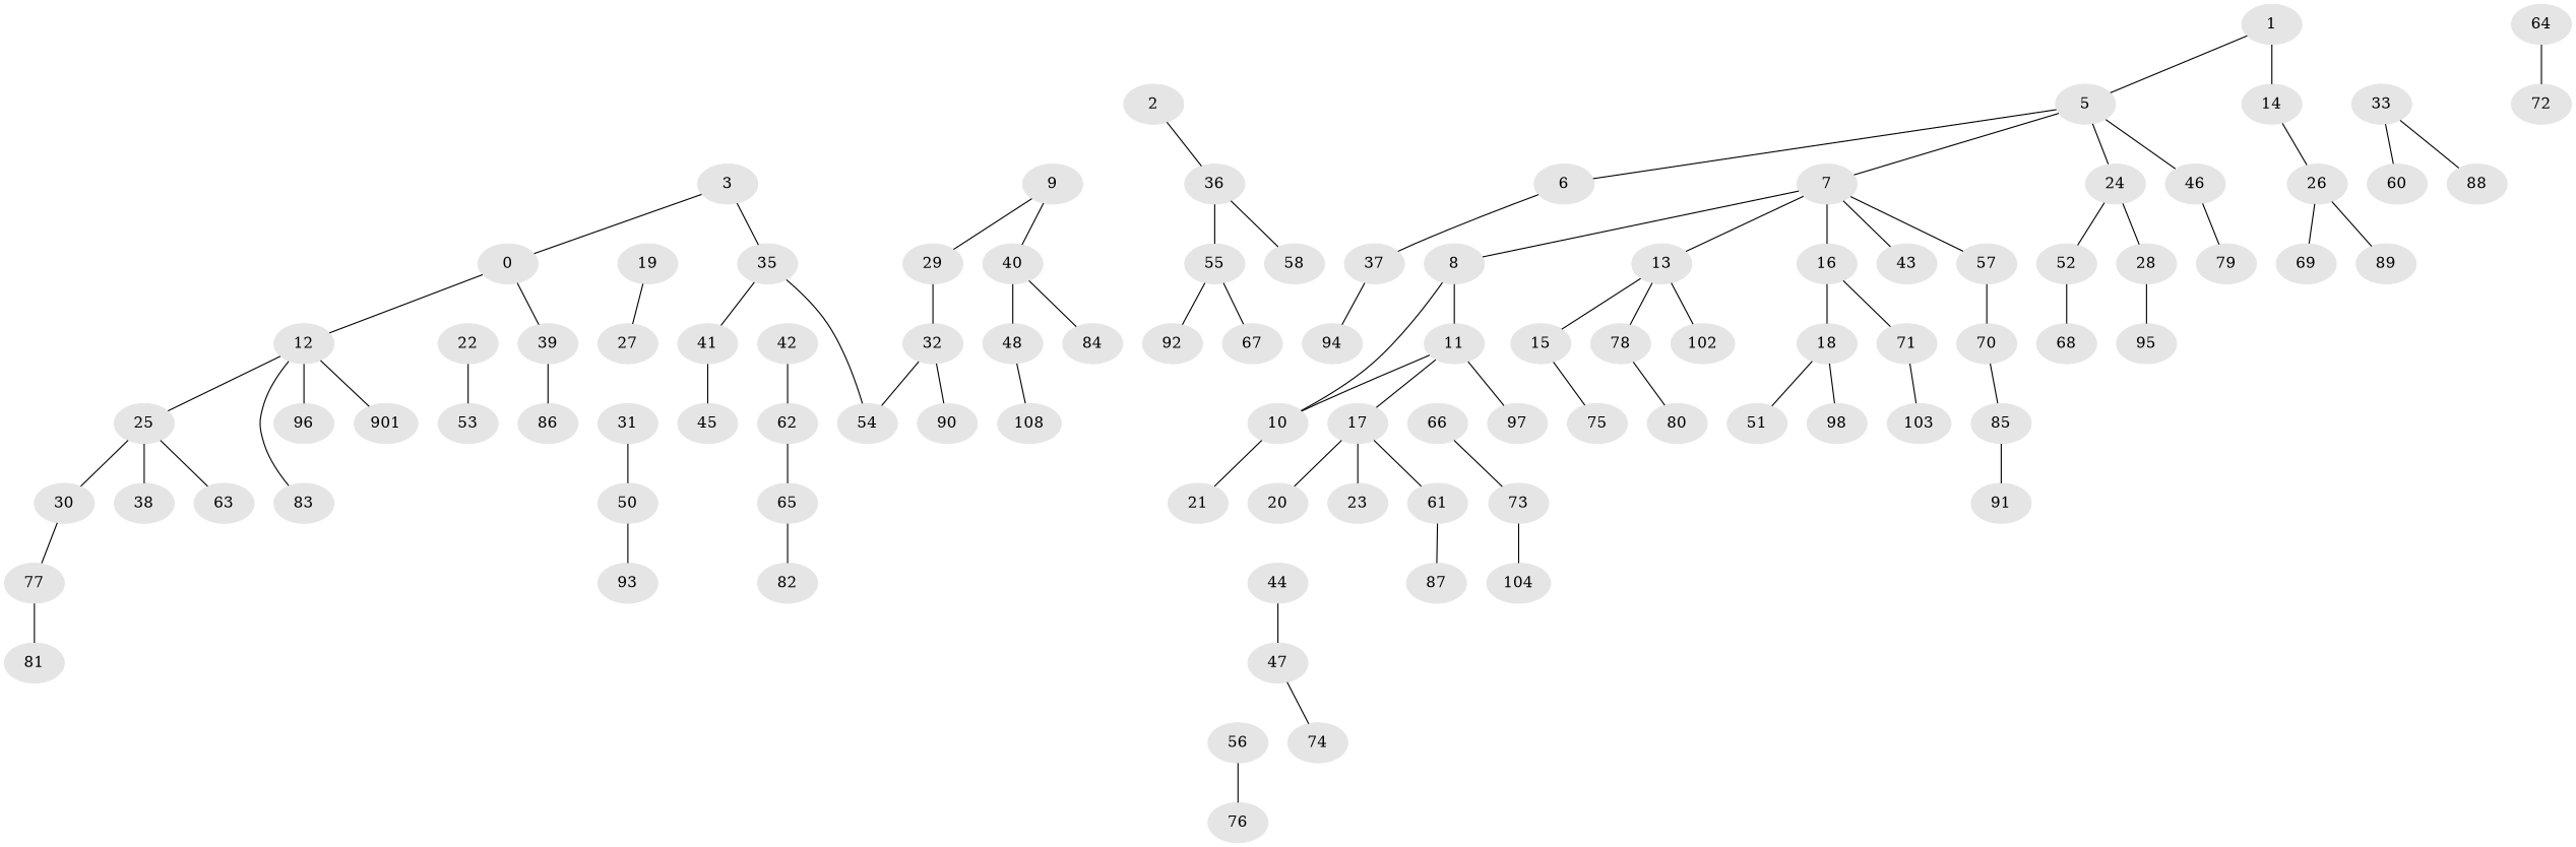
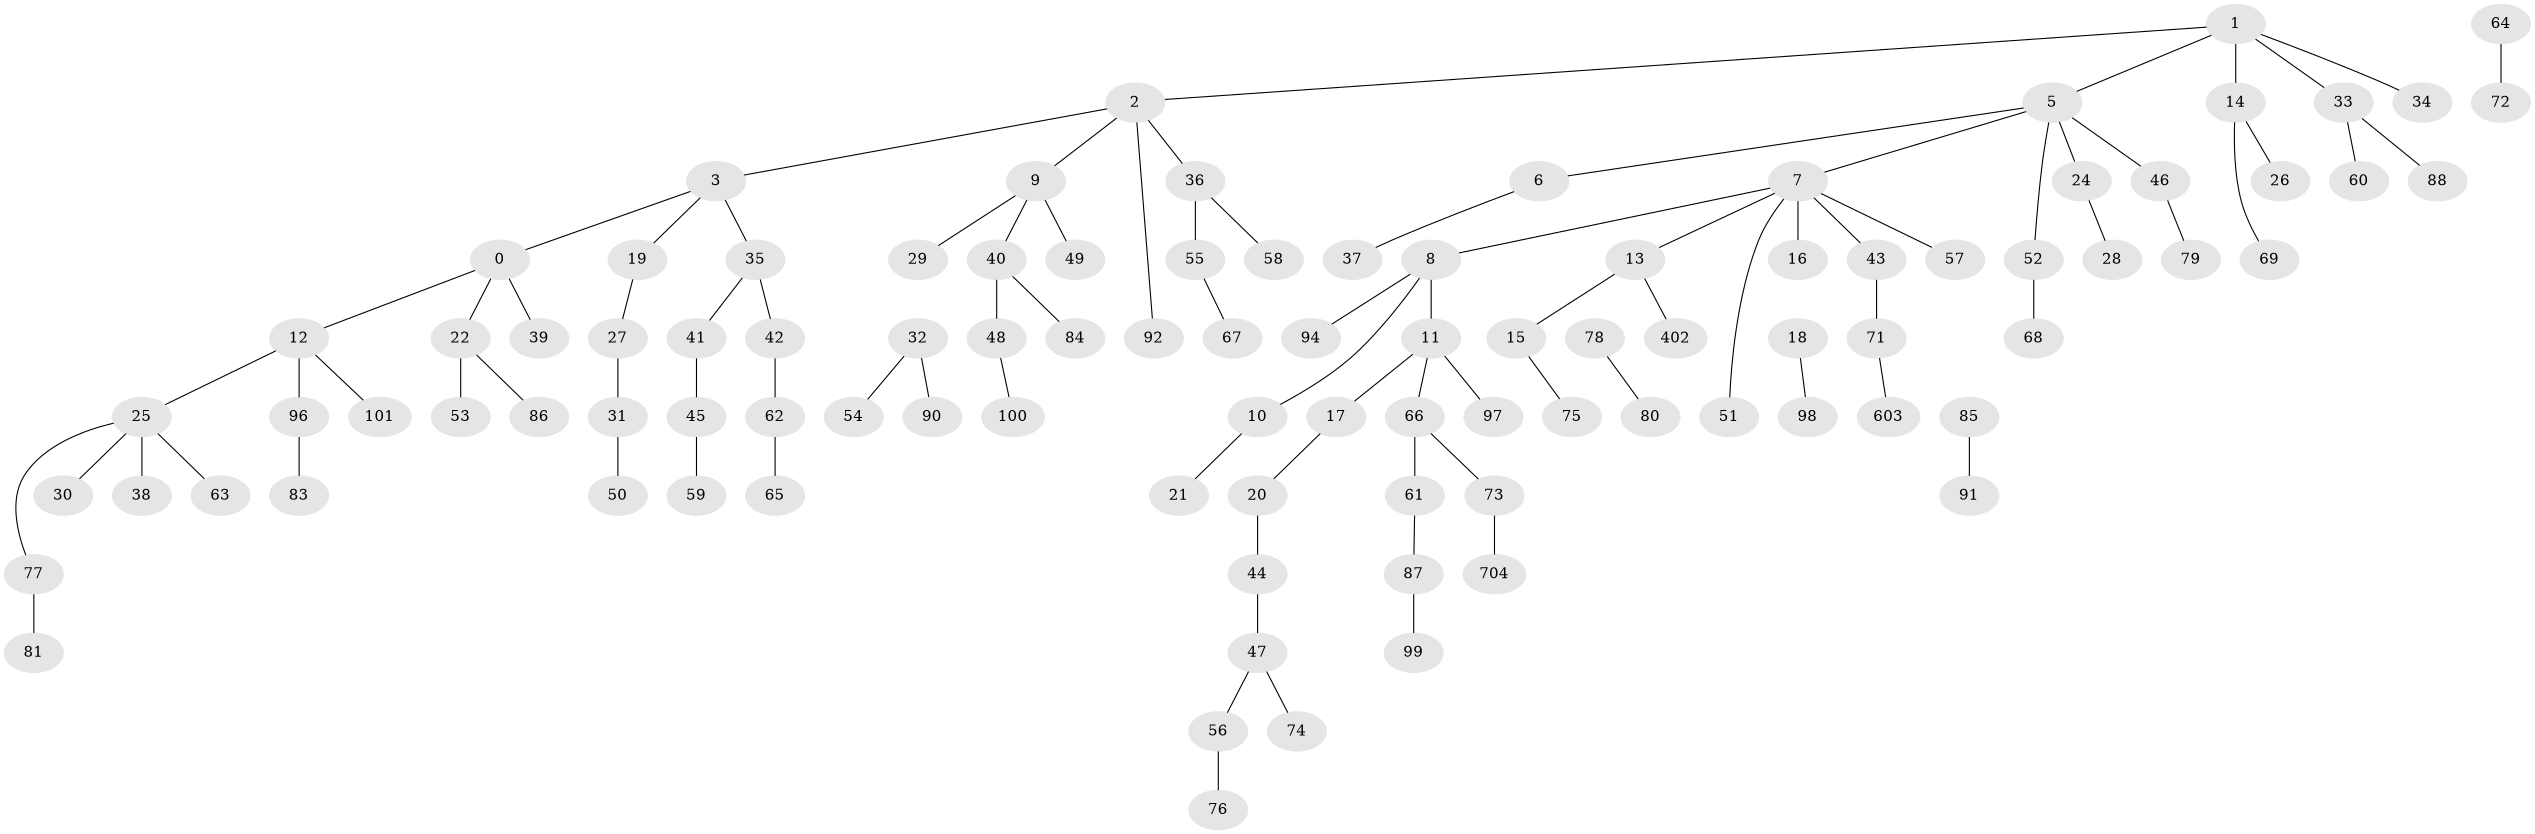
  graph {
    node [color=gray90 style=filled]
    1
    2
    5
    14
    33
+   34
    3
    9
    36
    92
    6
    7
    24
    46
    52
    26
    69
    60
    88
    n20 [label=0]
    19
    35
    29
    40
+   49
    55
    58
    12
    22
    39
    27
    41
    42
    25
    83
    96
-   101 [label=901]
+   101
    53
    86
    37
    8
    13
    16
    43
    51
    57
    28
    79
    68
    94
    10
    11
    15
    78
-   102
+   102 [label=402]
    18
    71
-   70
    21
    17
    66
    97
    32
    48
    84
    20
-   23
    61
    73
    30
    38
    63
    75
    64
    72
    80
-   89
    98
    44
    87
    31
    47
-   95
    77
    50
    54
    90
    81
-   93
    45
    62
    67
-   100 [label=108]
+   100
+   59
    65
-   103
+   103 [label=603]
    56
    74
    76
    85
-   82
-   104
+   99
+   104 [label=704]
    91
+   1 -- 2
    1 -- 5
    1 -- 14
+   1 -- 33
+   1 -- 34
+   2 -- 3
+   2 -- 9
    2 -- 36
-   55 -- 92
+   2 -- 92
    5 -- 6
    5 -- 7
    5 -- 24
    5 -- 46
-   24 -- 52
+   5 -- 52
    14 -- 26
-   26 -- 69
+   14 -- 69
    33 -- 60
    33 -- 88
    3 -- n20
+   3 -- 19
    3 -- 35
    9 -- 29
    9 -- 40
+   9 -- 49
    36 -- 55
    36 -- 58
    6 -- 37
    7 -- 8
    7 -- 13
    7 -- 16
    7 -- 43
-   18 -- 51
+   7 -- 51
    7 -- 57
    24 -- 28
    46 -- 79
    52 -- 68
-   26 -- 89
    n20 -- 12
+   n20 -- 22
    n20 -- 39
    19 -- 27
    35 -- 41
-   35 -- 54
-   29 -- 32
+   35 -- 42
    40 -- 48
    40 -- 84
    55 -- 67
    12 -- 25
-   12 -- 83
+   96 -- 83
    12 -- 96
    12 -- 101
    22 -- 53
-   39 -- 86
+   22 -- 86
+   27 -- 31
    41 -- 45
    42 -- 62
    25 -- 30
    25 -- 38
    25 -- 63
-   37 -- 94
+   8 -- 94
    8 -- 10
    8 -- 11
    13 -- 15
-   13 -- 78
    13 -- 102
-   16 -- 18
-   16 -- 71
-   57 -- 70
-   28 -- 95
+   43 -- 71
    10 -- 21
    11 -- 17
-   11 -- 10
+   11 -- 66
    11 -- 97
    15 -- 75
    78 -- 80
    18 -- 98
    71 -- 103
-   70 -- 85
    17 -- 20
-   17 -- 23
-   17 -- 61
+   66 -- 61
    66 -- 73
    32 -- 54
    32 -- 90
    48 -- 100
+   20 -- 44
    61 -- 87
    73 -- 104
-   30 -- 77
+   25 -- 77
    64 -- 72
    44 -- 47
+   87 -- 99
    31 -- 50
+   47 -- 56
    47 -- 74
    77 -- 81
-   50 -- 93
+   45 -- 59
    62 -- 65
-   65 -- 82
    56 -- 76
    85 -- 91
  }
